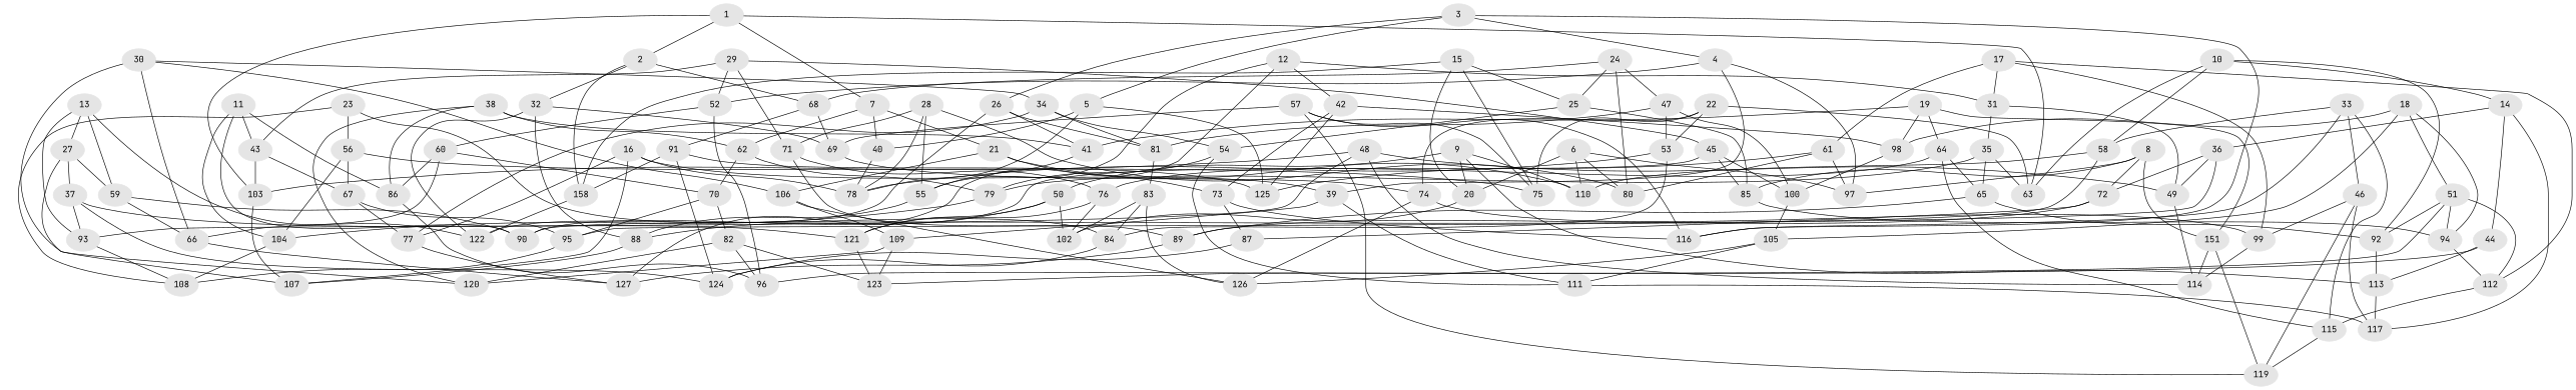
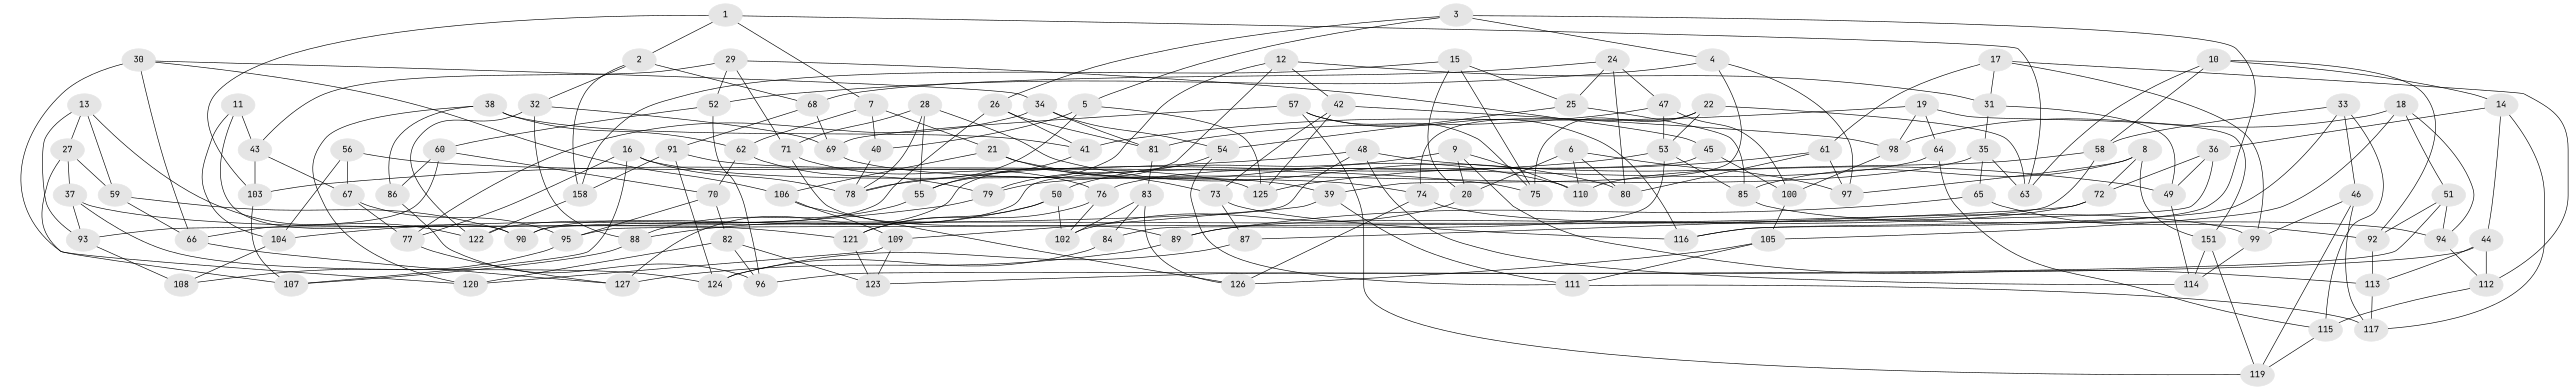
  graph {
    fontname="JetBrains Mono"
    node [color=gray90 fontname="JetBrains Mono" style=filled]
    edge [fontname="JetBrains Mono"]
    1
    2
    7
    63
    103
    32
    68
    n8 [label=158]
    40
    21
    62
    107
    122
    69
    88
    91
    3
    4
    5
    26
    116
    39
    52
    97
    78
    125
    41
    81
    109
    111
    96
    60
    6
    20
    80
    110
    102
    73
    106
    79
    70
    8
    72
    85
    n45 [label=151]
    87
    89
    94
    119
    114
    9
    50
    113
    121
    117
    10
    14
    58
    92
    36
    44
    90
    11
    43
    86
    104
    67
    108
    12
    31
    42
    55
    127
    35
    49
    98
    13
    27
    59
    93
    37
    66
    95
    112
    123
    15
    25
    75
    54
    16
    77
    17
    61
    99
    115
    18
    51
    105
    100
    126
    19
    64
    65
    76
    22
    53
    74
    84
-   23
    56
    124
    24
    47
    83
    28
    71
    29
    45
    30
    34
    120
    33
    46
    38
    48
    57
    82
    1 -- 2
    1 -- 7
    1 -- 63
    1 -- 103
    2 -- 32
    2 -- 68
    2 -- n8
    7 -- 40
    7 -- 21
    7 -- 62
    103 -- 107
    32 -- 122
    32 -- 69
    32 -- 88
    68 -- 69
    68 -- 91
    n8 -- 122
    40 -- 78
    21 -- 110
    21 -- 73
    21 -- 106
    62 -- 79
    62 -- 70
    69 -- 74
    88 -- 107
    91 -- n8
    91 -- 125
    91 -- 124
    3 -- 4
    3 -- 5
    3 -- 26
    3 -- 116
    4 -- 39
    4 -- 52
    4 -- 97
    5 -- 40
    5 -- 78
    5 -- 125
    26 -- 122
    26 -- 41
    26 -- 81
    39 -- 109
    39 -- 111
    52 -- 96
    52 -- 60
    41 -- 55
    81 -- 83
    109 -- 123
    109 -- 120
    111 -- 117
    60 -- 70
    60 -- 86
    60 -- 66
    6 -- 97
    6 -- 20
    6 -- 80
    6 -- 110
    20 -- 102
    73 -- 116
    73 -- 87
    106 -- 109
    106 -- 126
    79 -- 104
    70 -- 95
    70 -- 82
    8 -- 97
    8 -- 72
    8 -- 85
    8 -- n45
    72 -- 87
    72 -- 89
    85 -- 94
    n45 -- 119
    n45 -- 114
    87 -- 124
    89 -- 127
    94 -- 112
    9 -- 20
    9 -- 110
    9 -- 50
    9 -- 113
    50 -- 88
    50 -- 102
    50 -- 121
    113 -- 117
    121 -- 123
    10 -- 63
    10 -- 14
    10 -- 58
    10 -- 92
    14 -- 117
    14 -- 36
    14 -- 44
    58 -- 110
    58 -- 90
    92 -- 113
    36 -- 72
    36 -- 49
    36 -- 95
    44 -- 113
-   51 -- 112
+   44 -- 112
    44 -- 123
    11 -- 90
    11 -- 43
-   11 -- 86
    11 -- 104
    43 -- 103
    43 -- 67
    86 -- 96
    104 -- 108
    67 -- 95
    67 -- 77
    12 -- 31
    12 -- 42
    12 -- 55
    12 -- 127
    31 -- 35
    31 -- 49
    42 -- 125
    42 -- 73
    42 -- 98
    55 -- 88
    35 -- 63
    35 -- 79
    35 -- 65
    49 -- 114
    98 -- 100
    13 -- 122
    13 -- 27
    13 -- 59
    13 -- 93
    27 -- 107
    27 -- 59
    27 -- 37
    59 -- 90
    59 -- 66
    93 -- 108
    37 -- 121
    37 -- 93
    37 -- 124
    66 -- 127
    95 -- 108
    112 -- 115
    15 -- n8
    15 -- 20
    15 -- 25
    15 -- 75
    25 -- 85
    25 -- 54
    54 -- 111
    54 -- 79
    16 -- 107
    16 -- 39
    16 -- 78
    16 -- 77
    77 -- 127
    17 -- 31
    17 -- 112
    17 -- 61
    17 -- 99
    61 -- 97
    61 -- 125
    61 -- 80
    99 -- 114
    115 -- 119
    18 -- 94
    18 -- 98
    18 -- 51
    18 -- 105
    51 -- 96
    51 -- 94
    51 -- 92
    105 -- 111
    105 -- 126
    100 -- 105
    19 -- 41
    19 -- n45
    19 -- 98
    19 -- 64
    64 -- 115
-   64 -- 65
    64 -- 76
    65 -- 89
    65 -- 92
    76 -- 102
    76 -- 121
    22 -- 63
    22 -- 75
    22 -- 53
    22 -- 74
    53 -- 78
    53 -- 84
    74 -- 99
    74 -- 126
    84 -- 124
-   23 -- 108
-   23 -- 84
-   23 -- 56
    56 -- 104
    56 -- 67
    56 -- 75
    24 -- 68
    24 -- 80
    24 -- 25
    24 -- 47
    47 -- 81
    47 -- 100
    47 -- 53
    83 -- 102
    83 -- 126
    83 -- 84
    28 -- 78
    28 -- 80
    28 -- 55
    28 -- 71
    71 -- 89
    71 -- 76
    29 -- 52
    29 -- 43
    29 -- 71
    29 -- 45
-   45 -- 85
+   53 -- 85
    45 -- 90
    45 -- 100
    30 -- 106
    30 -- 66
    30 -- 34
    30 -- 120
    34 -- 81
    34 -- 54
    34 -- 77
    33 -- 116
    33 -- 58
    33 -- 115
    33 -- 46
    46 -- 119
    46 -- 117
    46 -- 99
    38 -- 62
    38 -- 41
    38 -- 86
    38 -- 120
    48 -- 103
    48 -- 114
    48 -- 49
    48 -- 93
    57 -- 69
    57 -- 116
    57 -- 119
    57 -- 75
    82 -- 96
    82 -- 123
    82 -- 120
  }
